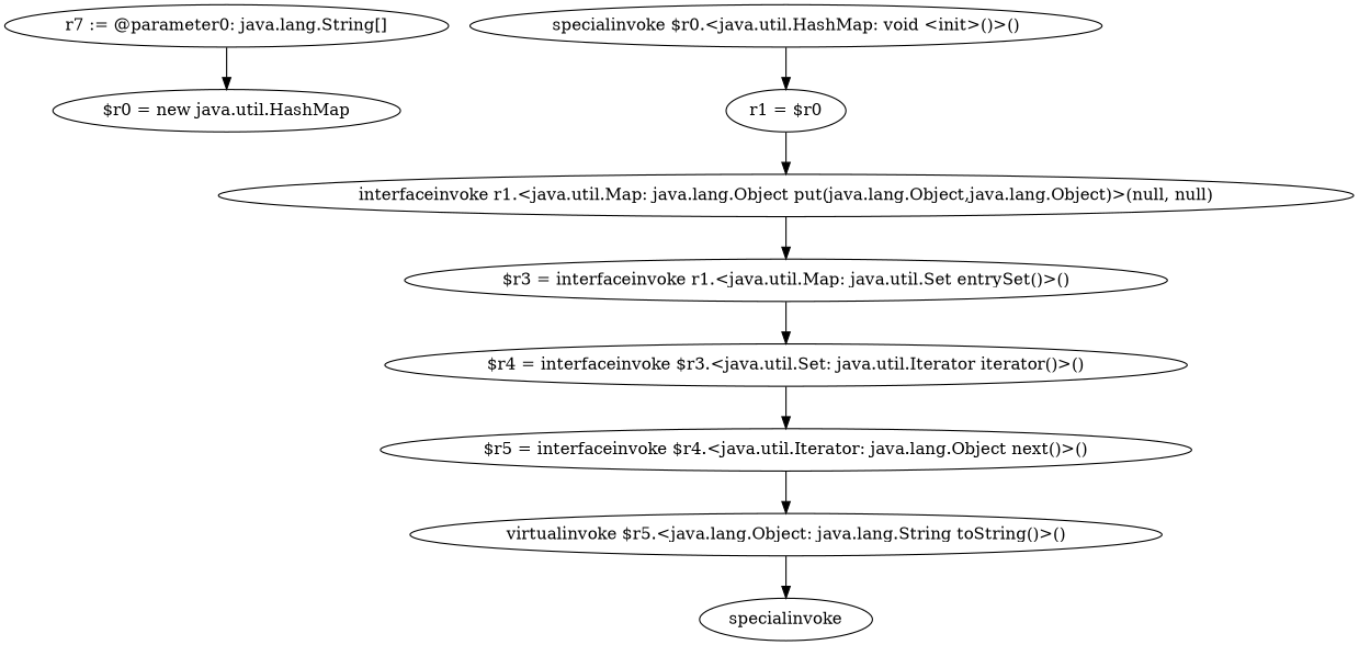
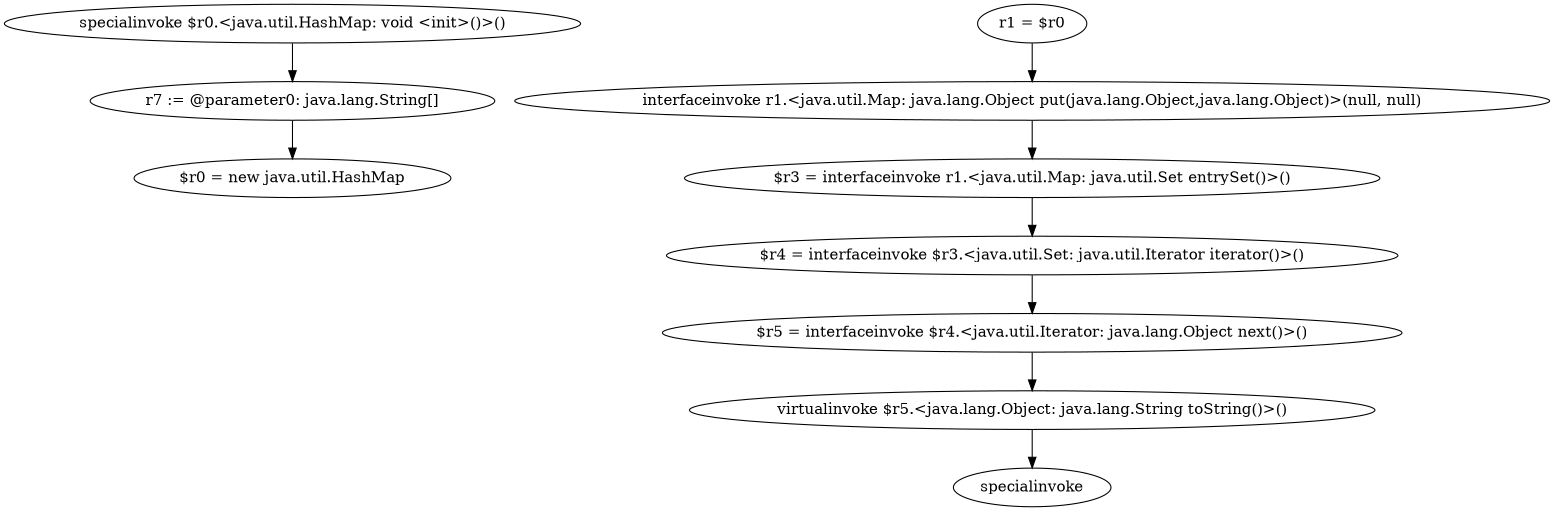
  digraph {
    "r7 := @parameter0: java.lang.String[]"
    "$r0 = new java.util.HashMap"
    "specialinvoke $r0.<java.util.HashMap: void <init>()>()"
    "r1 = $r0"
    "interfaceinvoke r1.<java.util.Map: java.lang.Object put(java.lang.Object,java.lang.Object)>(null, null)"
    "$r3 = interfaceinvoke r1.<java.util.Map: java.util.Set entrySet()>()"
    "$r4 = interfaceinvoke $r3.<java.util.Set: java.util.Iterator iterator()>()"
    "$r5 = interfaceinvoke $r4.<java.util.Iterator: java.lang.Object next()>()"
    "virtualinvoke $r5.<java.lang.Object: java.lang.String toString()>()"
    n10 [label=specialinvoke]
    "r7 := @parameter0: java.lang.String[]" -> "$r0 = new java.util.HashMap"
-   "specialinvoke $r0.<java.util.HashMap: void <init>()>()" -> "r1 = $r0"
+   "specialinvoke $r0.<java.util.HashMap: void <init>()>()" -> "r7 := @parameter0: java.lang.String[]"
    "r1 = $r0" -> "interfaceinvoke r1.<java.util.Map: java.lang.Object put(java.lang.Object,java.lang.Object)>(null, null)"
    "interfaceinvoke r1.<java.util.Map: java.lang.Object put(java.lang.Object,java.lang.Object)>(null, null)" -> "$r3 = interfaceinvoke r1.<java.util.Map: java.util.Set entrySet()>()"
    "$r3 = interfaceinvoke r1.<java.util.Map: java.util.Set entrySet()>()" -> "$r4 = interfaceinvoke $r3.<java.util.Set: java.util.Iterator iterator()>()"
    "$r4 = interfaceinvoke $r3.<java.util.Set: java.util.Iterator iterator()>()" -> "$r5 = interfaceinvoke $r4.<java.util.Iterator: java.lang.Object next()>()"
    "$r5 = interfaceinvoke $r4.<java.util.Iterator: java.lang.Object next()>()" -> "virtualinvoke $r5.<java.lang.Object: java.lang.String toString()>()"
    "virtualinvoke $r5.<java.lang.Object: java.lang.String toString()>()" -> n10
  }
